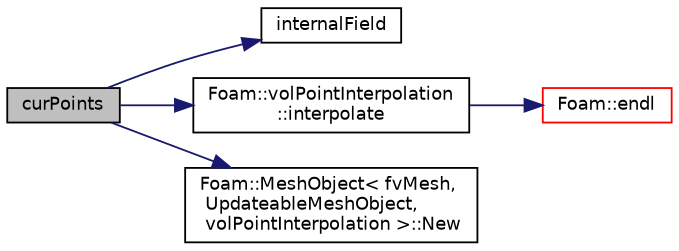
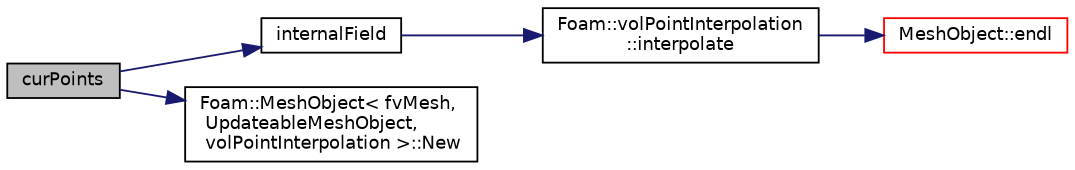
  digraph {
    rankdir=LR
    node [color=black fontname=Helvetica fontsize=10 shape=record]
    edge [color=midnightblue fontname=Helvetica fontsize=10 labelfontname=Helvetica labelfontsize=10 style=solid]
    n1 [fillcolor=grey75 fontcolor=black height=0.2 label=curPoints style=filled width=0.4]
    n2 [height=0.2 label=internalField width=0.4]
    n3 [height=0.2 label="Foam::volPointInterpolation\l::interpolate" width=0.4]
    n4 [height=0.2 label="Foam::MeshObject\< fvMesh,\l UpdateableMeshObject,\l volPointInterpolation \>::New" width=0.4]
-   n5 [color=red height=0.2 label="Foam::endl" width=0.4]
+   n5 [color=red height=0.2 label="MeshObject::endl" width=0.4]
    n1 -> n2
-   n1 -> n3
+   n2 -> n3
    n1 -> n4
    n3 -> n5
  }
